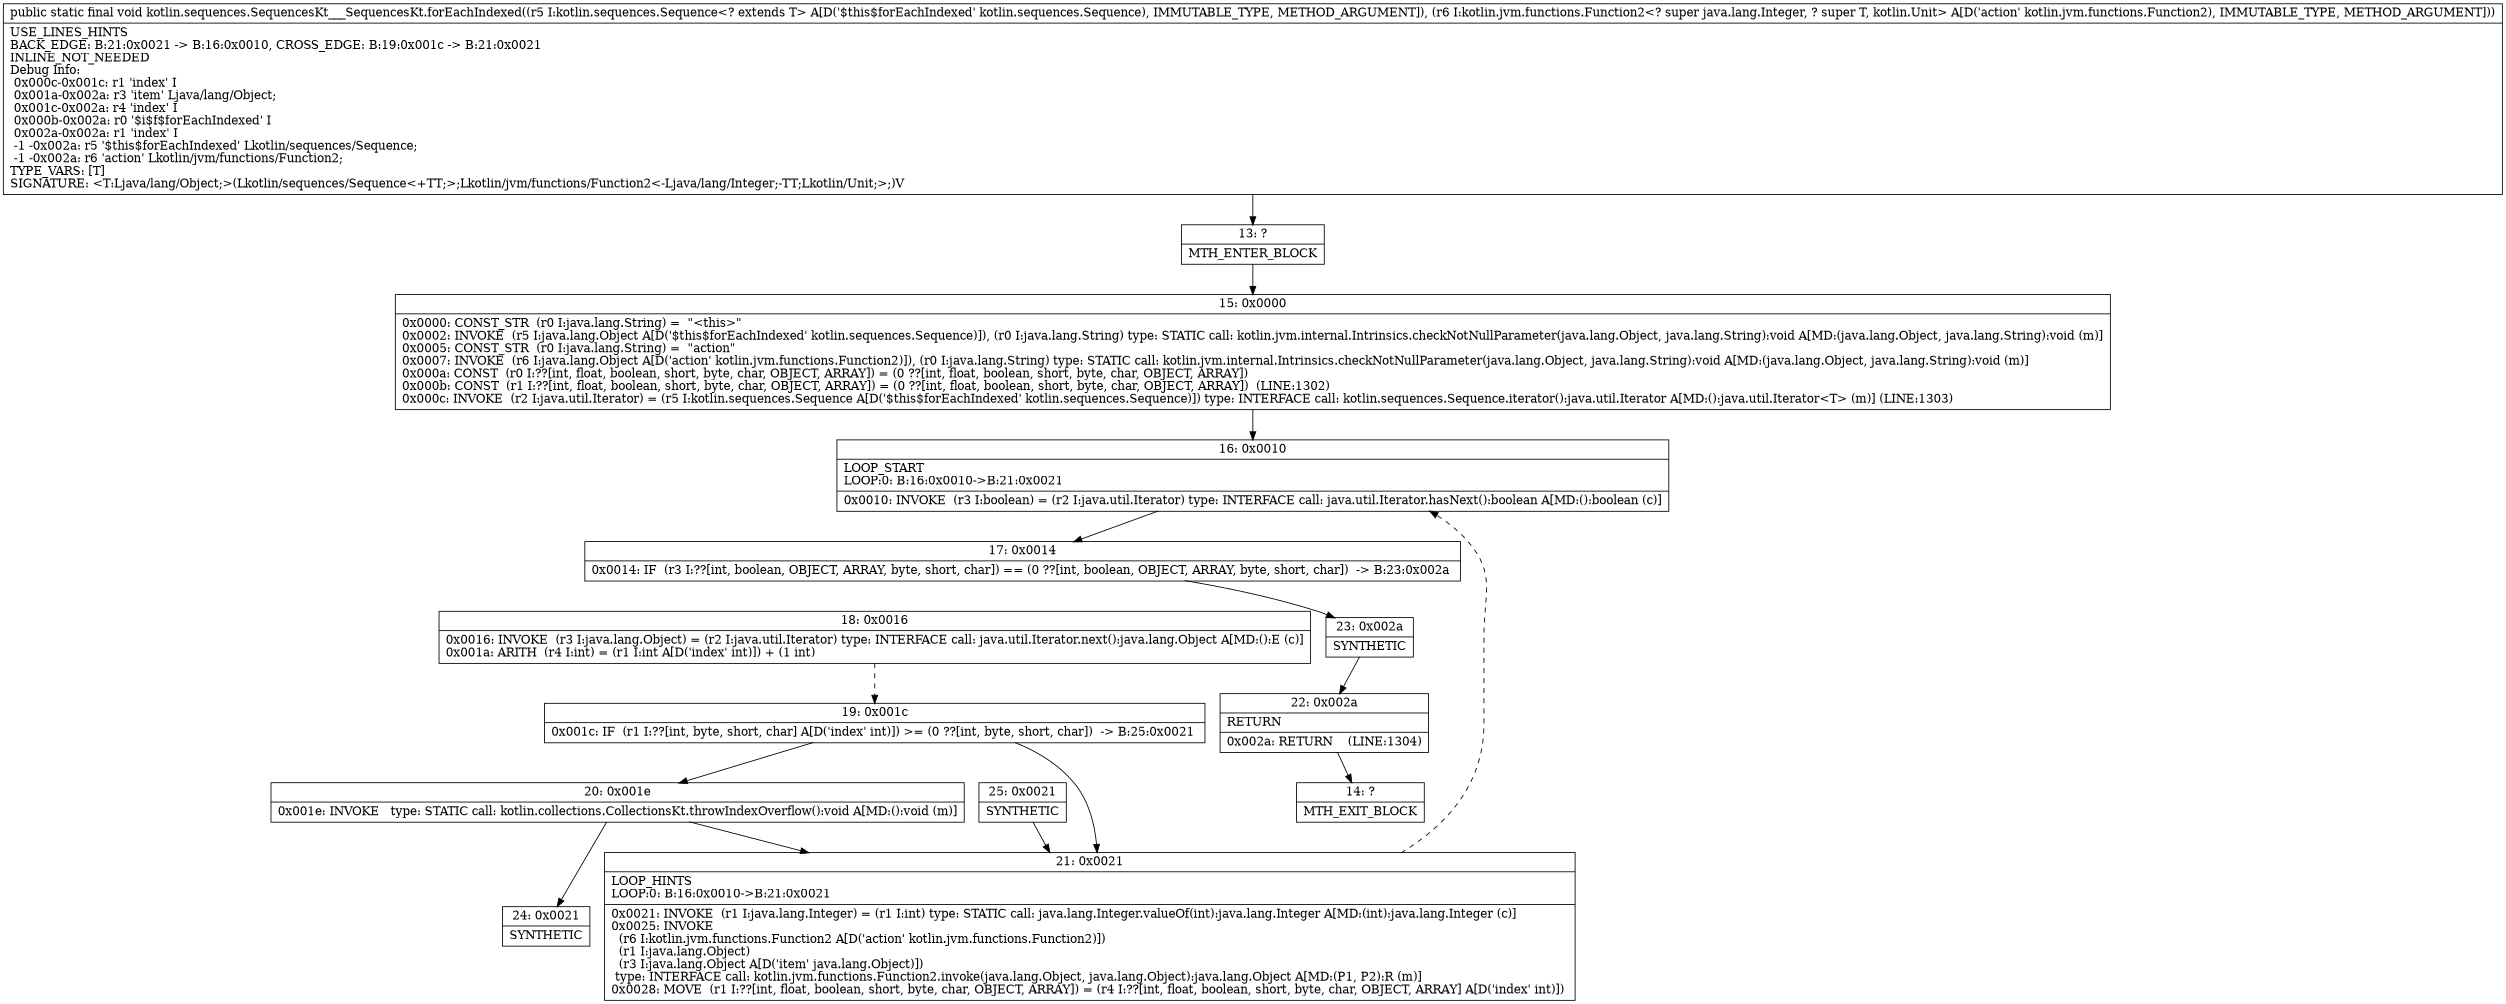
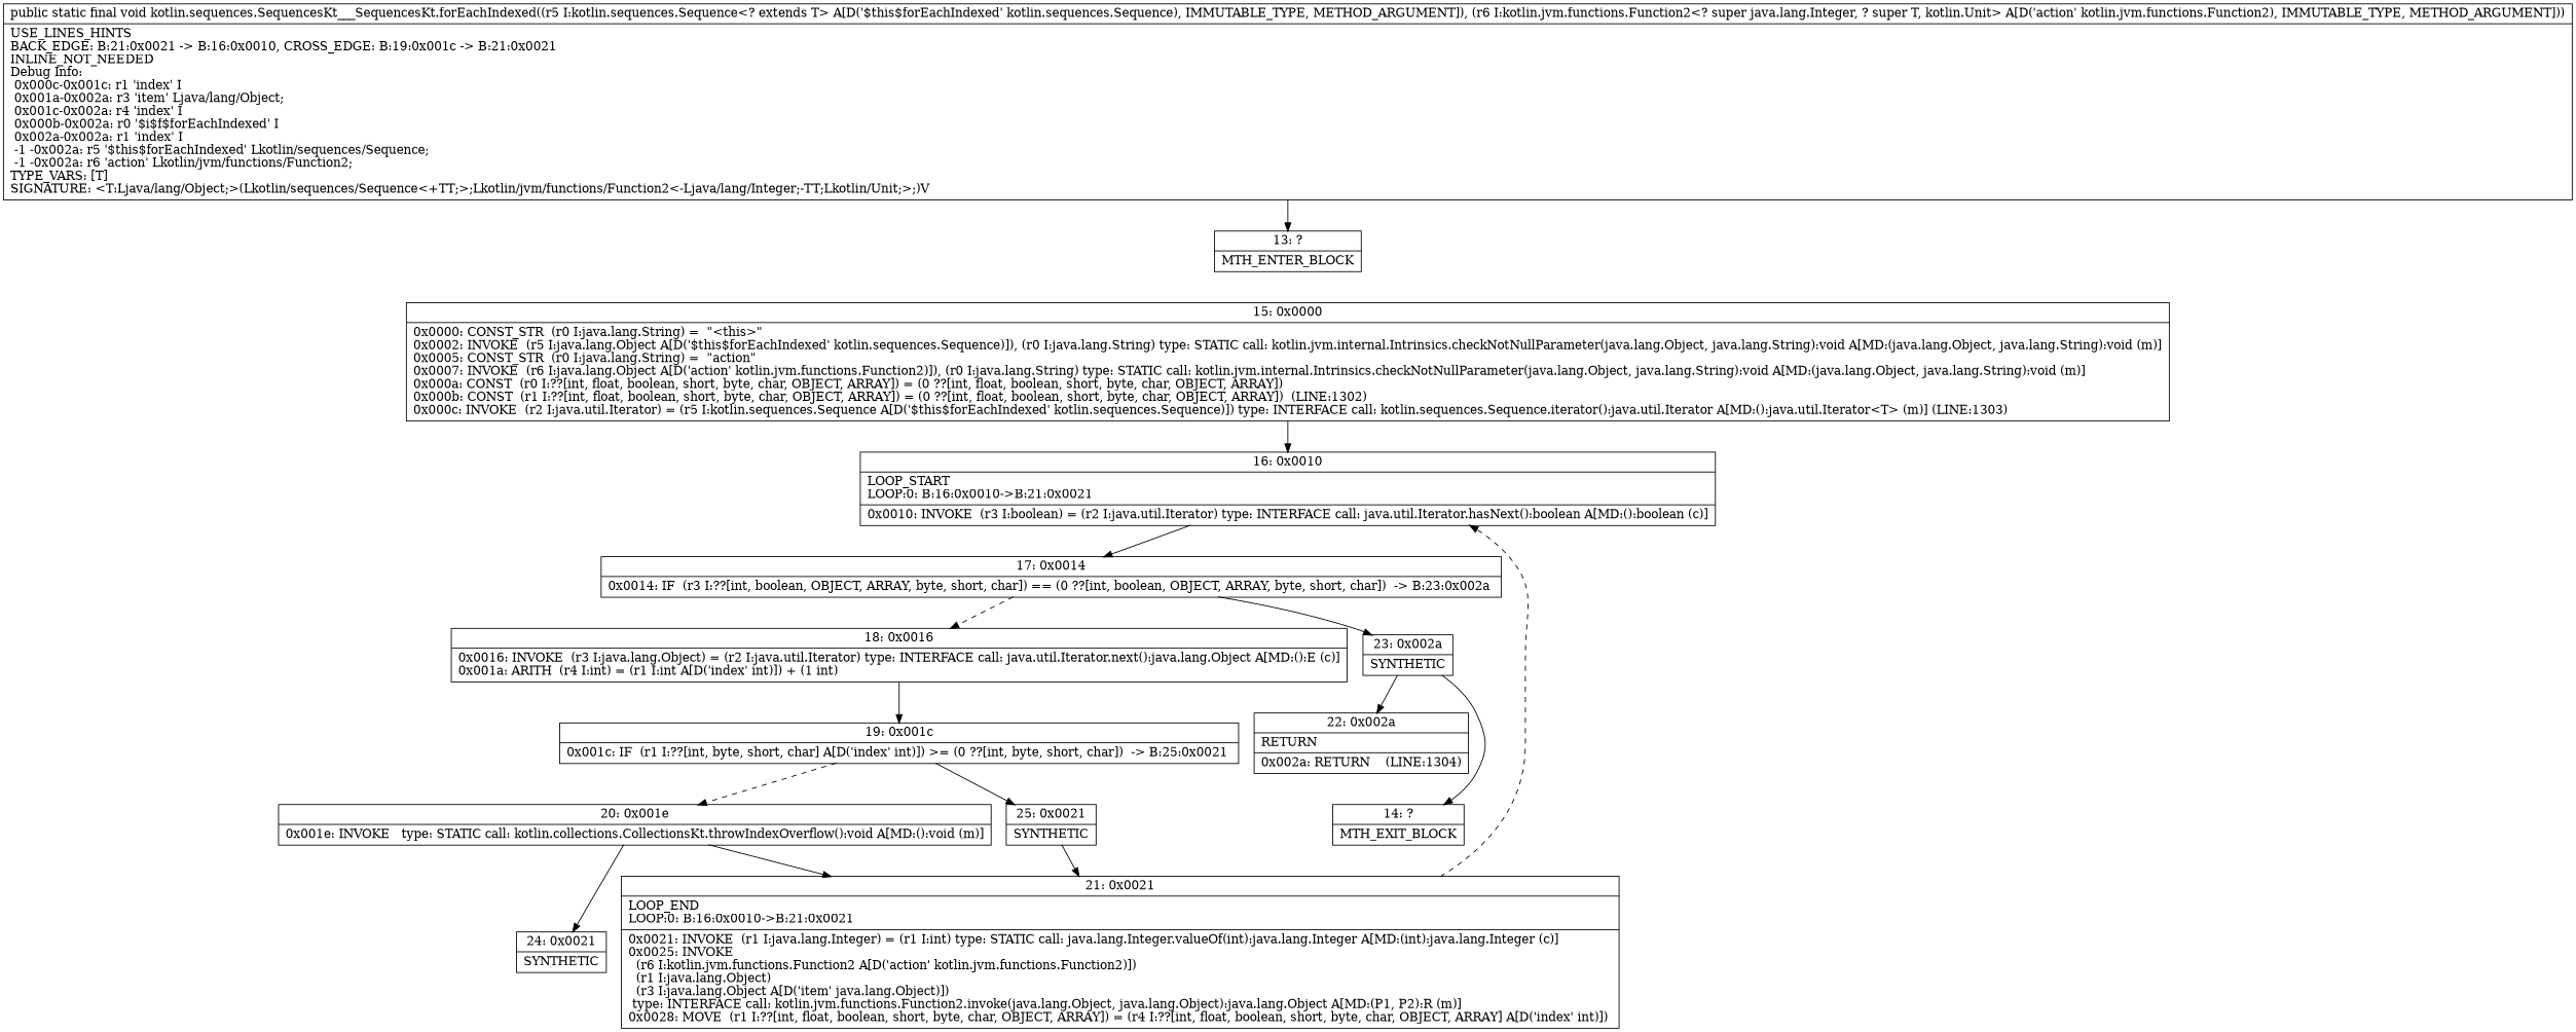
  digraph {
    node [shape=record]
    n1 [label="{13\:\ ?|MTH_ENTER_BLOCK\l}"]
    n2 [label="{15\:\ 0x0000|0x0000: CONST_STR  (r0 I:java.lang.String) =  \"\<this\>\" \l0x0002: INVOKE  (r5 I:java.lang.Object A[D('$this$forEachIndexed' kotlin.sequences.Sequence)]), (r0 I:java.lang.String) type: STATIC call: kotlin.jvm.internal.Intrinsics.checkNotNullParameter(java.lang.Object, java.lang.String):void A[MD:(java.lang.Object, java.lang.String):void (m)]\l0x0005: CONST_STR  (r0 I:java.lang.String) =  \"action\" \l0x0007: INVOKE  (r6 I:java.lang.Object A[D('action' kotlin.jvm.functions.Function2)]), (r0 I:java.lang.String) type: STATIC call: kotlin.jvm.internal.Intrinsics.checkNotNullParameter(java.lang.Object, java.lang.String):void A[MD:(java.lang.Object, java.lang.String):void (m)]\l0x000a: CONST  (r0 I:??[int, float, boolean, short, byte, char, OBJECT, ARRAY]) = (0 ??[int, float, boolean, short, byte, char, OBJECT, ARRAY]) \l0x000b: CONST  (r1 I:??[int, float, boolean, short, byte, char, OBJECT, ARRAY]) = (0 ??[int, float, boolean, short, byte, char, OBJECT, ARRAY])  (LINE:1302)\l0x000c: INVOKE  (r2 I:java.util.Iterator) = (r5 I:kotlin.sequences.Sequence A[D('$this$forEachIndexed' kotlin.sequences.Sequence)]) type: INTERFACE call: kotlin.sequences.Sequence.iterator():java.util.Iterator A[MD:():java.util.Iterator\<T\> (m)] (LINE:1303)\l}"]
    n3 [label="{16\:\ 0x0010|LOOP_START\lLOOP:0: B:16:0x0010\-\>B:21:0x0021\l|0x0010: INVOKE  (r3 I:boolean) = (r2 I:java.util.Iterator) type: INTERFACE call: java.util.Iterator.hasNext():boolean A[MD:():boolean (c)]\l}"]
    n4 [label="{17\:\ 0x0014|0x0014: IF  (r3 I:??[int, boolean, OBJECT, ARRAY, byte, short, char]) == (0 ??[int, boolean, OBJECT, ARRAY, byte, short, char])  \-\> B:23:0x002a \l}"]
    n5 [label="{18\:\ 0x0016|0x0016: INVOKE  (r3 I:java.lang.Object) = (r2 I:java.util.Iterator) type: INTERFACE call: java.util.Iterator.next():java.lang.Object A[MD:():E (c)]\l0x001a: ARITH  (r4 I:int) = (r1 I:int A[D('index' int)]) + (1 int) \l}"]
    n6 [label="{23\:\ 0x002a|SYNTHETIC\l}"]
    n7 [label="{19\:\ 0x001c|0x001c: IF  (r1 I:??[int, byte, short, char] A[D('index' int)]) \>= (0 ??[int, byte, short, char])  \-\> B:25:0x0021 \l}"]
    n8 [label="{22\:\ 0x002a|RETURN\l|0x002a: RETURN    (LINE:1304)\l}"]
    n9 [label="{20\:\ 0x001e|0x001e: INVOKE   type: STATIC call: kotlin.collections.CollectionsKt.throwIndexOverflow():void A[MD:():void (m)]\l}"]
    n10 [label="{25\:\ 0x0021|SYNTHETIC\l}"]
    n11 [label="{24\:\ 0x0021|SYNTHETIC\l}"]
-   n12 [label="{21\:\ 0x0021|LOOP_HINTS\lLOOP:0: B:16:0x0010\-\>B:21:0x0021\l|0x0021: INVOKE  (r1 I:java.lang.Integer) = (r1 I:int) type: STATIC call: java.lang.Integer.valueOf(int):java.lang.Integer A[MD:(int):java.lang.Integer (c)]\l0x0025: INVOKE  \l  (r6 I:kotlin.jvm.functions.Function2 A[D('action' kotlin.jvm.functions.Function2)])\l  (r1 I:java.lang.Object)\l  (r3 I:java.lang.Object A[D('item' java.lang.Object)])\l type: INTERFACE call: kotlin.jvm.functions.Function2.invoke(java.lang.Object, java.lang.Object):java.lang.Object A[MD:(P1, P2):R (m)]\l0x0028: MOVE  (r1 I:??[int, float, boolean, short, byte, char, OBJECT, ARRAY]) = (r4 I:??[int, float, boolean, short, byte, char, OBJECT, ARRAY] A[D('index' int)]) \l}"]
+   n12 [label="{21\:\ 0x0021|LOOP_END\lLOOP:0: B:16:0x0010\-\>B:21:0x0021\l|0x0021: INVOKE  (r1 I:java.lang.Integer) = (r1 I:int) type: STATIC call: java.lang.Integer.valueOf(int):java.lang.Integer A[MD:(int):java.lang.Integer (c)]\l0x0025: INVOKE  \l  (r6 I:kotlin.jvm.functions.Function2 A[D('action' kotlin.jvm.functions.Function2)])\l  (r1 I:java.lang.Object)\l  (r3 I:java.lang.Object A[D('item' java.lang.Object)])\l type: INTERFACE call: kotlin.jvm.functions.Function2.invoke(java.lang.Object, java.lang.Object):java.lang.Object A[MD:(P1, P2):R (m)]\l0x0028: MOVE  (r1 I:??[int, float, boolean, short, byte, char, OBJECT, ARRAY]) = (r4 I:??[int, float, boolean, short, byte, char, OBJECT, ARRAY] A[D('index' int)]) \l}"]
    n13 [label="{14\:\ ?|MTH_EXIT_BLOCK\l}"]
    n14 [label="{public static final void kotlin.sequences.SequencesKt___SequencesKt.forEachIndexed((r5 I:kotlin.sequences.Sequence\<? extends T\> A[D('$this$forEachIndexed' kotlin.sequences.Sequence), IMMUTABLE_TYPE, METHOD_ARGUMENT]), (r6 I:kotlin.jvm.functions.Function2\<? super java.lang.Integer, ? super T, kotlin.Unit\> A[D('action' kotlin.jvm.functions.Function2), IMMUTABLE_TYPE, METHOD_ARGUMENT]))  | USE_LINES_HINTS\lBACK_EDGE: B:21:0x0021 \-\> B:16:0x0010, CROSS_EDGE: B:19:0x001c \-\> B:21:0x0021\lINLINE_NOT_NEEDED\lDebug Info:\l  0x000c\-0x001c: r1 'index' I\l  0x001a\-0x002a: r3 'item' Ljava\/lang\/Object;\l  0x001c\-0x002a: r4 'index' I\l  0x000b\-0x002a: r0 '$i$f$forEachIndexed' I\l  0x002a\-0x002a: r1 'index' I\l  \-1 \-0x002a: r5 '$this$forEachIndexed' Lkotlin\/sequences\/Sequence;\l  \-1 \-0x002a: r6 'action' Lkotlin\/jvm\/functions\/Function2;\lTYPE_VARS: [T]\lSIGNATURE: \<T:Ljava\/lang\/Object;\>(Lkotlin\/sequences\/Sequence\<+TT;\>;Lkotlin\/jvm\/functions\/Function2\<\-Ljava\/lang\/Integer;\-TT;Lkotlin\/Unit;\>;)V\l}"]
-   n1 -> n2
    n2 -> n3
    n3 -> n4
+   n4 -> n5 [style=dashed]
    n4 -> n6
-   n5 -> n7 [style=dashed]
+   n5 -> n7
    n6 -> n8
-   n7 -> n9 [style=solid]
-   n7 -> n12
-   n8 -> n13
+   n7 -> n9 [style=dashed]
+   n7 -> n10
+   n6 -> n13
    n9 -> n11
    n9 -> n12
    n10 -> n12
    n12 -> n3 [style=dashed]
    n14 -> n1
  }
